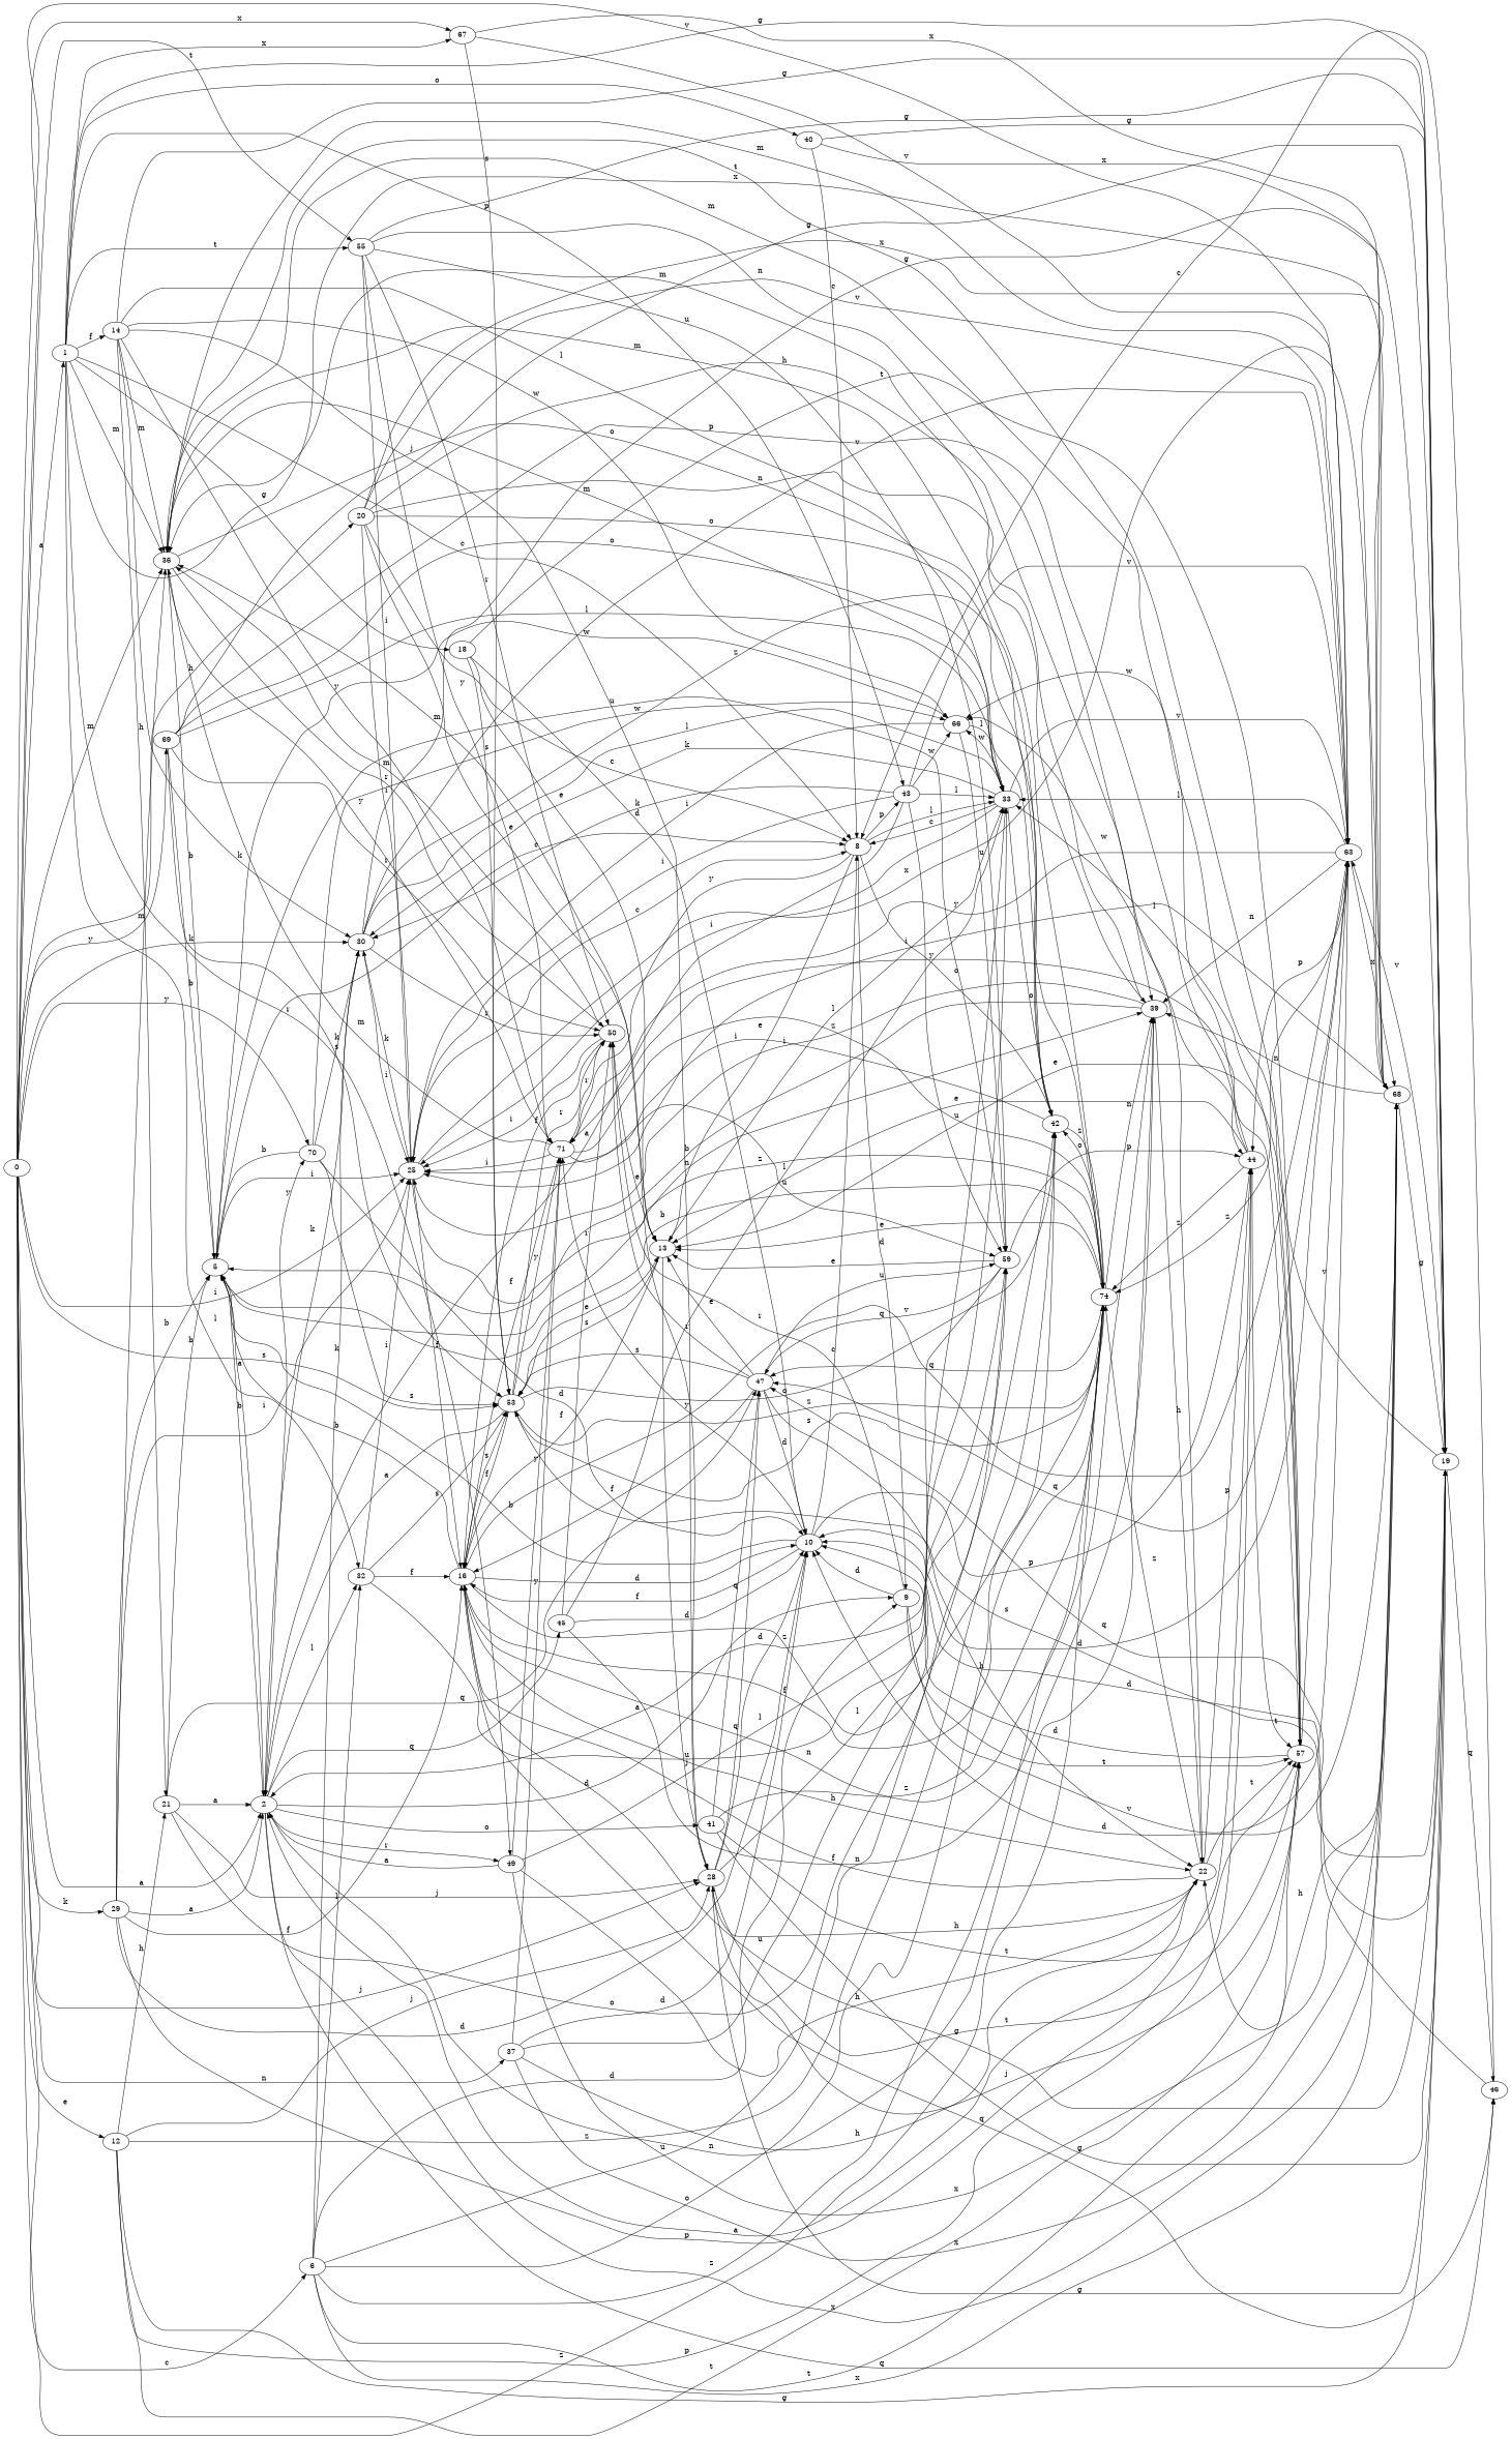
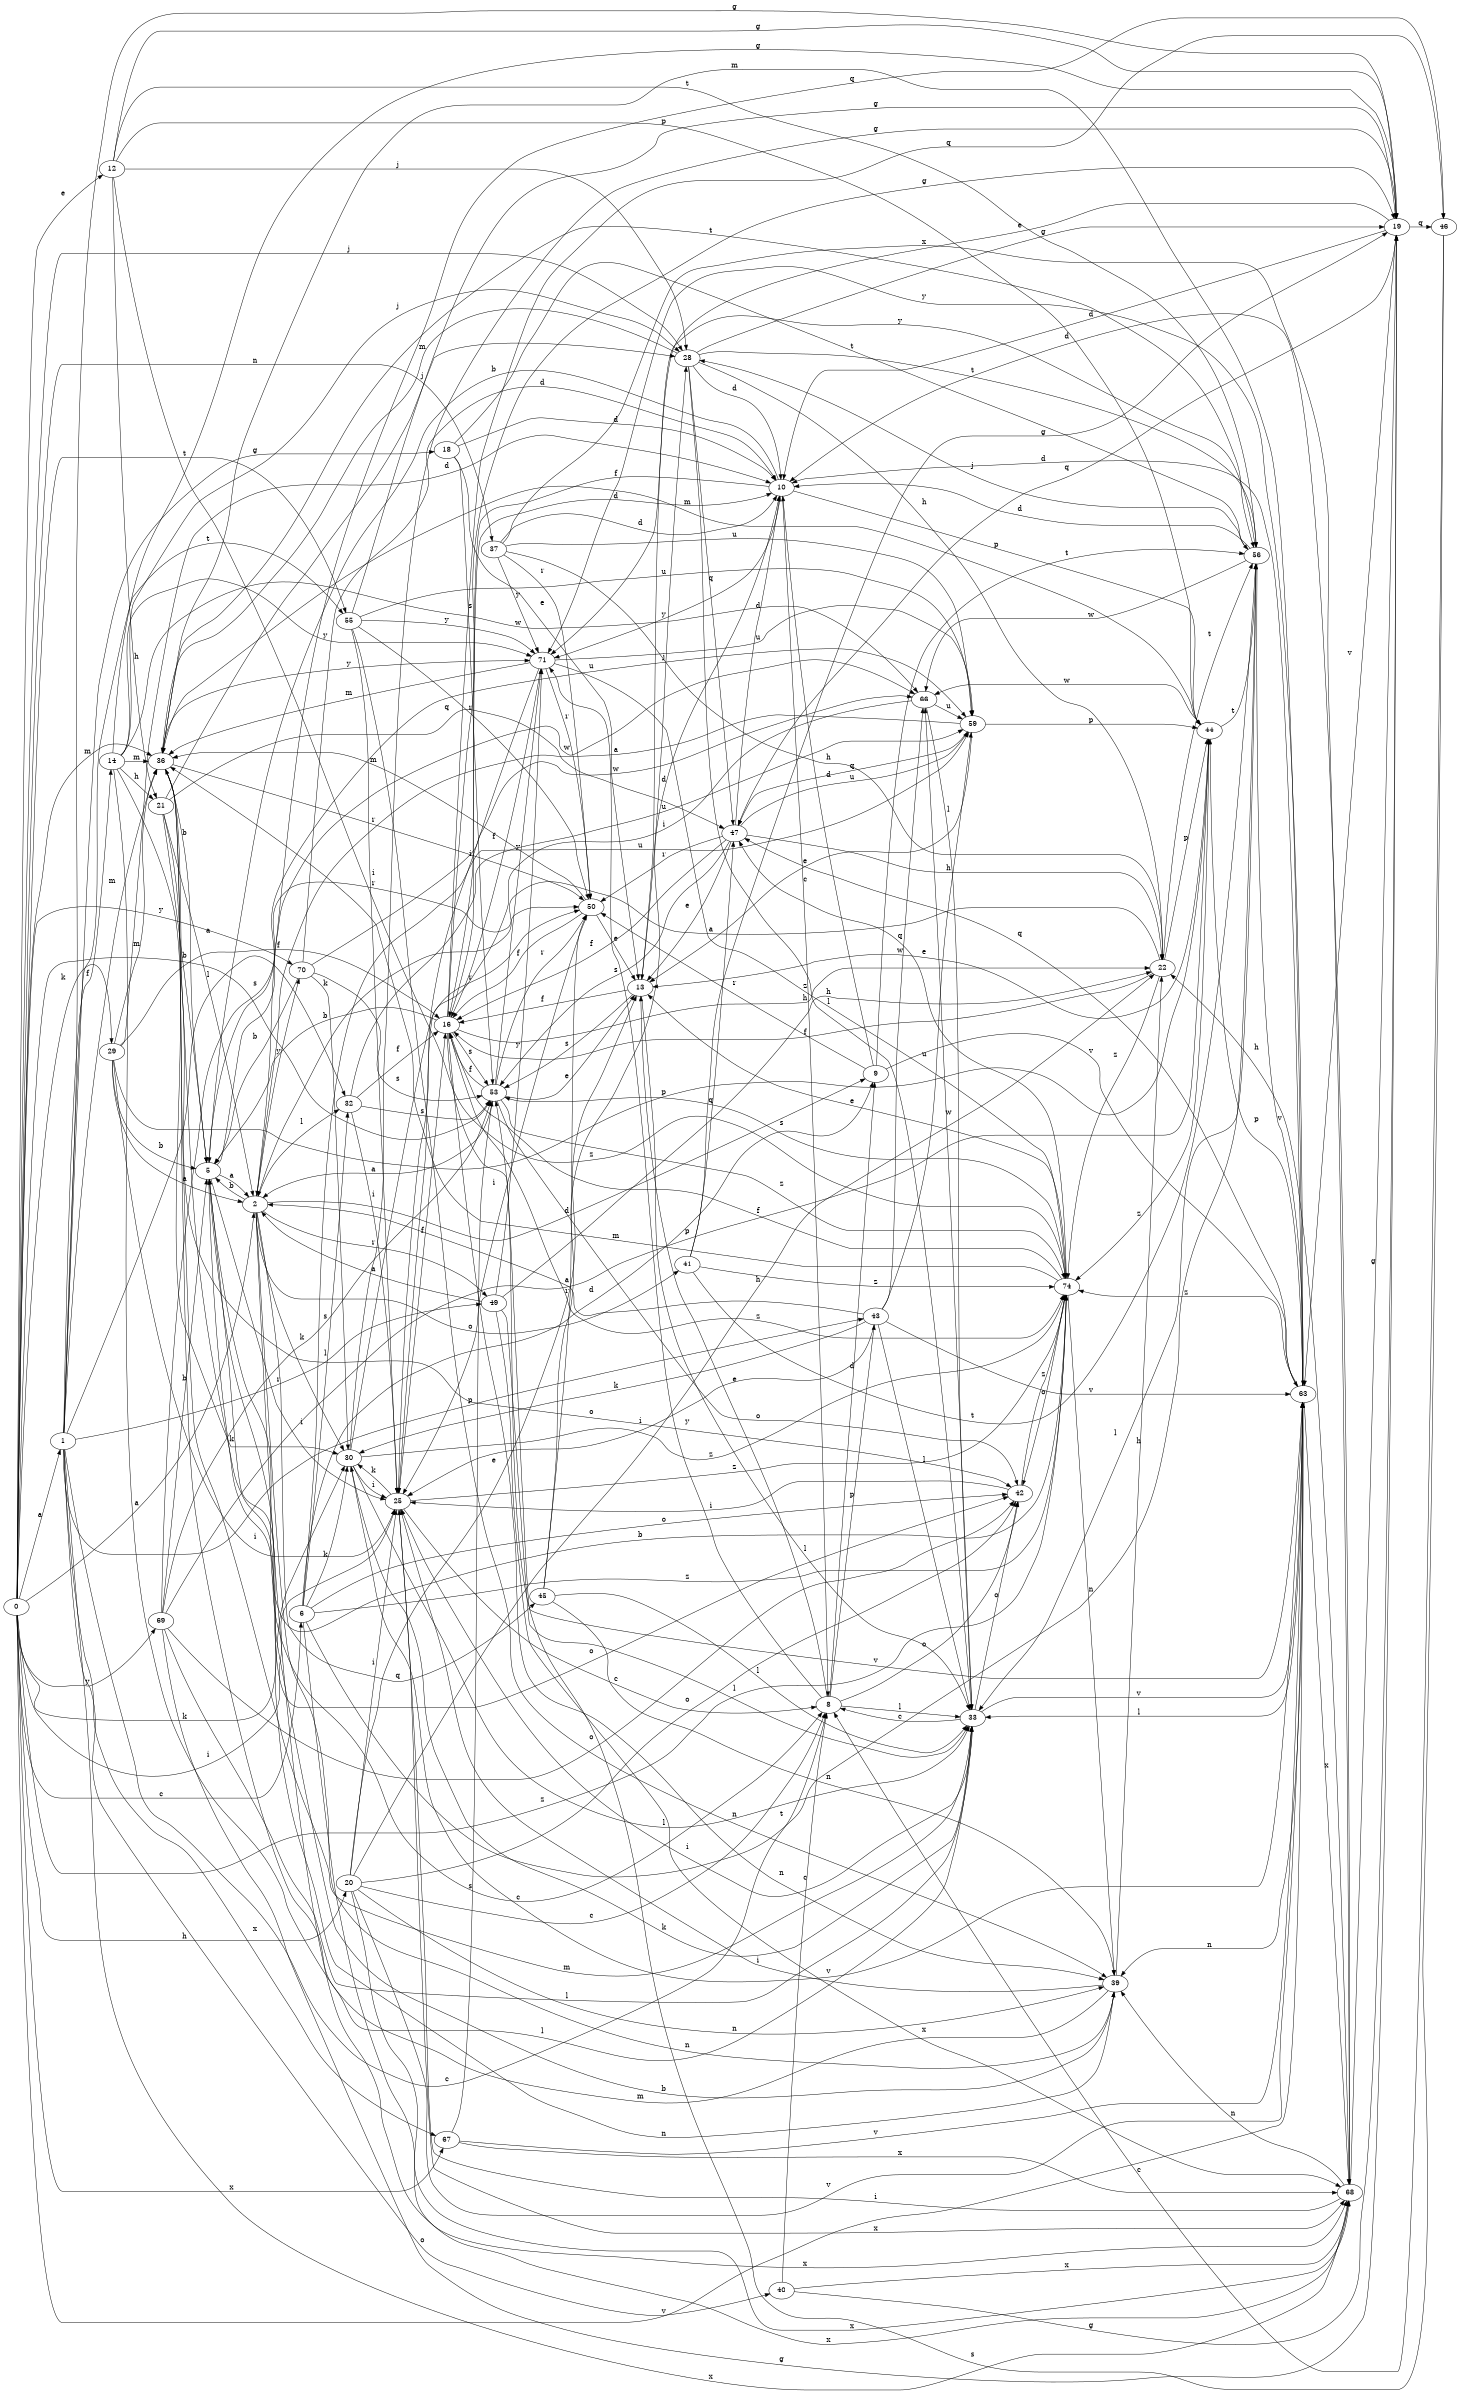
  strict digraph {
    rankdir=LR
    0
    1
    2
    6
    12
    20
    25
    28
    29
    30
    36
    37
    53
    55
    63
    67
    69
    70
    74
    8
    14
    18
    19
    32
    40
    43
    49
    68
    5
    9
    39
    41
    45
    46
    59
    42
-   56 [label=57]
+   56
    44
    21
    13
    22
    16
    33
    10
    47
    50
    71
    66
    0 -> 1 [label=a]
    0 -> 2 [label=a]
    0 -> 6 [label=c]
    0 -> 12 [label=e]
    0 -> 20 [label=h]
    0 -> 25 [label=i]
    0 -> 28 [label=j]
    0 -> 29 [label=k]
    0 -> 30 [label=k]
    0 -> 36 [label=m]
    0 -> 37 [label=n]
    0 -> 53 [label=s]
    0 -> 55 [label=t]
    0 -> 63 [label=v]
    0 -> 67 [label=x]
    0 -> 69 [label=y]
    0 -> 70 [label=y]
    0 -> 74 [label=z]
    1 -> 36 [label=m]
    1 -> 55 [label=t]
    1 -> 67 [label=x]
    1 -> 8 [label=c]
    1 -> 14 [label=f]
    1 -> 18 [label=g]
    1 -> 19 [label=g]
    1 -> 32 [label=l]
    1 -> 40 [label=o]
    1 -> 43 [label=p]
    1 -> 49 [label=r]
    1 -> 68 [label=x]
    2 -> 30 [label=k]
    2 -> 70 [label=y]
    2 -> 32 [label=l]
    2 -> 49 [label=r]
    2 -> 68 [label=x]
    2 -> 5 [label=b]
    2 -> 9 [label=d]
    2 -> 39 [label=n]
    2 -> 41 [label=o]
    2 -> 45 [label=q]
    2 -> 46 [label=q]
    6 -> 30 [label=k]
    6 -> 74 [label=z]
    6 -> 32 [label=l]
    6 -> 68 [label=x]
    6 -> 9 [label=d]
    6 -> 59 [label=u]
    6 -> 42 [label=o]
    6 -> 56 [label=t]
    12 -> 28 [label=j]
-   12 -> 42 [label=z]
+   12 -> 74 [label=z]
    12 -> 19 [label=g]
    12 -> 56 [label=t]
    12 -> 44 [label=p]
    12 -> 21 [label=h]
    20 -> 25 [label=i]
    20 -> 63 [label=v]
    20 -> 8 [label=c]
    20 -> 68 [label=x]
    20 -> 39 [label=n]
    20 -> 42 [label=o]
    20 -> 13 [label=e]
    20 -> 22 [label=h]
    25 -> 30 [label=k]
    25 -> 74 [label=z]
    25 -> 8 [label=c]
    25 -> 68 [label=x]
    25 -> 16 [label=f]
    28 -> 36 [label=m]
    28 -> 19 [label=g]
    28 -> 56 [label=t]
    28 -> 22 [label=h]
    28 -> 33 [label=l]
    28 -> 10 [label=d]
    28 -> 47 [label=q]
    29 -> 2 [label=a]
    29 -> 25 [label=i]
    29 -> 36 [label=m]
    29 -> 5 [label=b]
    29 -> 44 [label=p]
    29 -> 16 [label=f]
    29 -> 10 [label=d]
    30 -> 25 [label=i]
    30 -> 63 [label=v]
    30 -> 74 [label=z]
    30 -> 19 [label=g]
    30 -> 33 [label=l]
    30 -> 50 [label=r]
    36 -> 5 [label=b]
    36 -> 42 [label=o]
    36 -> 56 [label=t]
    36 -> 33 [label=m]
    36 -> 50 [label=r]
    36 -> 71 [label=y]
    37 -> 68 [label=x]
    37 -> 59 [label=u]
    37 -> 22 [label=h]
    37 -> 10 [label=d]
+   37 -> 50 [label=r]
    37 -> 71 [label=y]
    53 -> 2 [label=a]
    53 -> 74 [label=z]
    53 -> 42 [label=o]
    53 -> 13 [label=e]
    53 -> 16 [label=f]
    53 -> 50 [label=r]
    53 -> 71 [label=y]
    55 -> 25 [label=i]
    55 -> 19 [label=g]
    55 -> 39 [label=n]
    55 -> 59 [label=u]
    55 -> 50 [label=r]
    55 -> 71 [label=y]
    63 -> 36 [label=m]
    63 -> 74 [label=z]
    63 -> 68 [label=x]
    63 -> 39 [label=n]
    63 -> 44 [label=p]
    63 -> 33 [label=l]
    63 -> 10 [label=d]
    63 -> 47 [label=q]
    63 -> 71 [label=y]
    67 -> 53 [label=s]
    67 -> 63 [label=v]
    67 -> 68 [label=x]
    69 -> 53 [label=s]
    69 -> 19 [label=g]
    69 -> 5 [label=b]
    69 -> 42 [label=o]
    69 -> 44 [label=p]
    69 -> 33 [label=l]
    69 -> 50 [label=r]
    70 -> 30 [label=k]
    70 -> 53 [label=s]
    70 -> 5 [label=b]
    70 -> 10 [label=d]
    70 -> 66 [label=w]
    74 -> 36 [label=m]
    74 -> 53 [label=s]
    74 -> 5 [label=b]
    74 -> 39 [label=n]
    74 -> 42 [label=o]
    74 -> 13 [label=e]
    74 -> 16 [label=f]
    74 -> 47 [label=q]
    8 -> 43 [label=p]
    8 -> 9 [label=d]
    8 -> 42 [label=o]
    8 -> 13 [label=e]
    8 -> 33 [label=l]
    8 -> 71 [label=y]
    14 -> 28 [label=j]
    14 -> 30 [label=k]
    14 -> 36 [label=m]
    14 -> 19 [label=g]
    14 -> 21 [label=h]
    14 -> 33 [label=l]
    14 -> 71 [label=y]
    14 -> 66 [label=w]
    18 -> 53 [label=s]
    18 -> 56 [label=t]
    18 -> 13 [label=e]
    18 -> 10 [label=d]
    19 -> 63 [label=v]
    19 -> 46 [label=q]
    19 -> 13 [label=e]
    19 -> 10 [label=d]
    19 -> 47 [label=q]
    32 -> 25 [label=i]
    32 -> 53 [label=s]
    32 -> 59 [label=u]
    32 -> 16 [label=f]
    40 -> 8 [label=c]
    40 -> 19 [label=g]
    40 -> 68 [label=x]
    43 -> 2 [label=a]
    43 -> 25 [label=i]
    43 -> 30 [label=k]
    43 -> 63 [label=v]
    43 -> 59 [label=u]
    43 -> 33 [label=l]
    43 -> 66 [label=w]
    49 -> 2 [label=a]
    49 -> 68 [label=x]
    49 -> 22 [label=h]
    49 -> 33 [label=l]
    49 -> 71 [label=y]
    68 -> 25 [label=i]
    68 -> 19 [label=g]
    68 -> 39 [label=n]
    68 -> 22 [label=h]
    68 -> 10 [label=d]
    5 -> 2 [label=a]
    5 -> 25 [label=i]
    5 -> 8 [label=c]
    5 -> 39 [label=n]
    5 -> 59 [label=u]
    5 -> 66 [label=w]
    9 -> 63 [label=v]
    9 -> 56 [label=t]
    9 -> 10 [label=d]
    9 -> 50 [label=r]
    39 -> 25 [label=i]
    39 -> 36 [label=m]
    39 -> 5 [label=b]
    39 -> 22 [label=h]
    41 -> 74 [label=z]
    41 -> 19 [label=g]
    41 -> 56 [label=t]
    41 -> 47 [label=q]
    45 -> 39 [label=n]
    45 -> 33 [label=l]
    45 -> 10 [label=d]
    45 -> 50 [label=r]
    46 -> 53 [label=s]
    46 -> 8 [label=c]
    59 -> 2 [label=a]
    59 -> 44 [label=p]
    59 -> 13 [label=e]
    59 -> 47 [label=q]
    42 -> 25 [label=i]
    42 -> 74 [label=z]
    56 -> 28 [label=j]
    56 -> 63 [label=v]
    56 -> 33 [label=l]
    56 -> 10 [label=d]
    56 -> 71 [label=y]
    56 -> 66 [label=w]
    44 -> 36 [label=m]
    44 -> 74 [label=z]
    44 -> 56 [label=t]
    44 -> 13 [label=e]
    44 -> 66 [label=w]
    21 -> 2 [label=a]
    21 -> 28 [label=j]
    21 -> 5 [label=b]
    21 -> 42 [label=o]
    21 -> 47 [label=q]
    13 -> 28 [label=j]
    13 -> 53 [label=s]
    13 -> 16 [label=f]
    13 -> 33 [label=l]
    22 -> 2 [label=a]
    22 -> 74 [label=z]
    22 -> 56 [label=t]
    22 -> 44 [label=p]
    22 -> 16 [label=f]
    16 -> 53 [label=s]
    16 -> 63 [label=v]
    16 -> 74 [label=z]
    16 -> 19 [label=g]
    16 -> 5 [label=b]
    16 -> 39 [label=n]
    16 -> 46 [label=q]
    16 -> 22 [label=h]
    16 -> 10 [label=d]
    33 -> 25 [label=i]
    33 -> 30 [label=k]
    33 -> 63 [label=v]
    33 -> 8 [label=c]
    33 -> 42 [label=o]
    33 -> 66 [label=w]
    10 -> 8 [label=c]
    10 -> 5 [label=b]
    10 -> 44 [label=p]
    10 -> 16 [label=f]
    10 -> 71 [label=y]
    47 -> 53 [label=s]
    47 -> 59 [label=u]
    47 -> 13 [label=e]
    47 -> 22 [label=h]
    47 -> 16 [label=f]
    47 -> 10 [label=d]
    47 -> 50 [label=r]
    50 -> 25 [label=i]
    50 -> 36 [label=m]
    50 -> 13 [label=e]
    50 -> 16 [label=f]
    71 -> 25 [label=i]
    71 -> 36 [label=m]
    71 -> 74 [label=z]
    71 -> 59 [label=u]
    71 -> 16 [label=f]
    71 -> 50 [label=r]
    66 -> 25 [label=i]
    66 -> 59 [label=u]
    66 -> 33 [label=l]
  }
